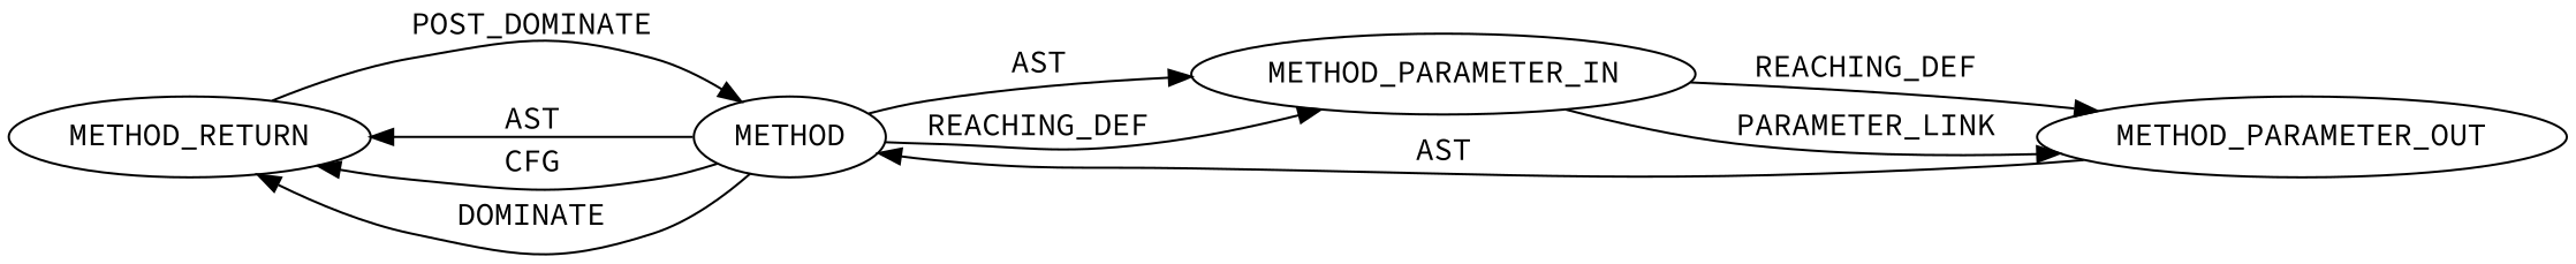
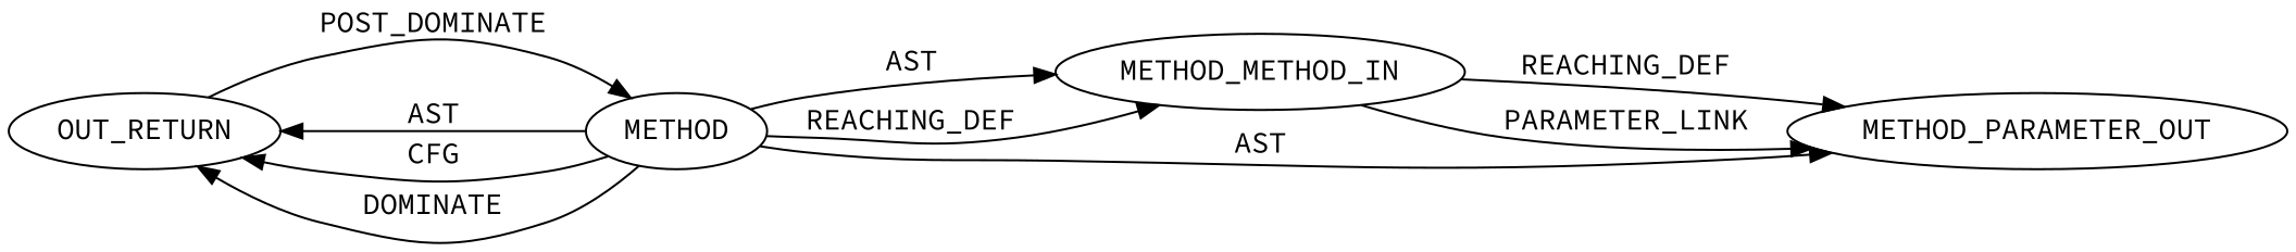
  digraph {
    fontname="Source Code Pro"
    rankdir=LR
    node [CODE=p1 EVALUATION_STRATEGY=BY_VALUE ORDER=1 TYPE_FULL_NAME=ANY fontname="Source Code Pro" NAME=p1]
    edge [fontname="Source Code Pro"]
-   n1 [CODE=RET ORDER=2 label=METHOD_RETURN NAME=""]
+   n1 [CODE=RET ORDER=2 label=OUT_RETURN NAME=""]
    n2 [AST_PARENT_FULL_NAME="<global>" AST_PARENT_TYPE=NAMESPACE_BLOCK CODE="<empty>" FILENAME="<empty>" FULL_NAME=list_empty IS_EXTERNAL=true NAME=list_empty ORDER=0 label=METHOD EVALUATION_STRATEGY="" TYPE_FULL_NAME=""]
-   n3 [INDEX=1 IS_VARIADIC=false label=METHOD_PARAMETER_IN]
+   n3 [INDEX=1 IS_VARIADIC=false label=METHOD_METHOD_IN]
    n4 [INDEX=1 IS_VARIADIC=false label=METHOD_PARAMETER_OUT]
    n1 -> n2 [label=POST_DOMINATE]
    n2 -> n1 [label=AST]
    n2 -> n1 [label=CFG]
    n2 -> n1 [label=DOMINATE]
    n2 -> n3 [label=AST]
    n2 -> n3 [label=REACHING_DEF]
-   n4 -> n2 [label=AST]
+   n2 -> n4 [label=AST]
    n3 -> n4 [VARIABLE=p1 label=REACHING_DEF]
    n3 -> n4 [label=PARAMETER_LINK]
  }
